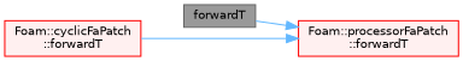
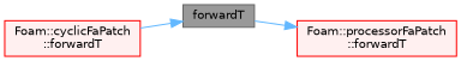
  digraph {
    rankdir=RL
    node [color=red fillcolor="#FFF0F0" fontname=Helvetica fontsize=10 shape=box style=filled]
    edge [color=steelblue1 dir=back fontname=Helvetica fontsize=10 labelfontname=Helvetica labelfontsize=10 style=solid]
    n1 [color=gray40 fillcolor=grey60 fontcolor=black height=0.2 label=forwardT width=0.4]
    n2 [height=0.2 label="Foam::cyclicFaPatch\l::forwardT" width=0.4]
    n3 [height=0.2 label="Foam::processorFaPatch\l::forwardT" width=0.4]
-   n3 -> n2
+   n1 -> n2
    n3 -> n1
  }
